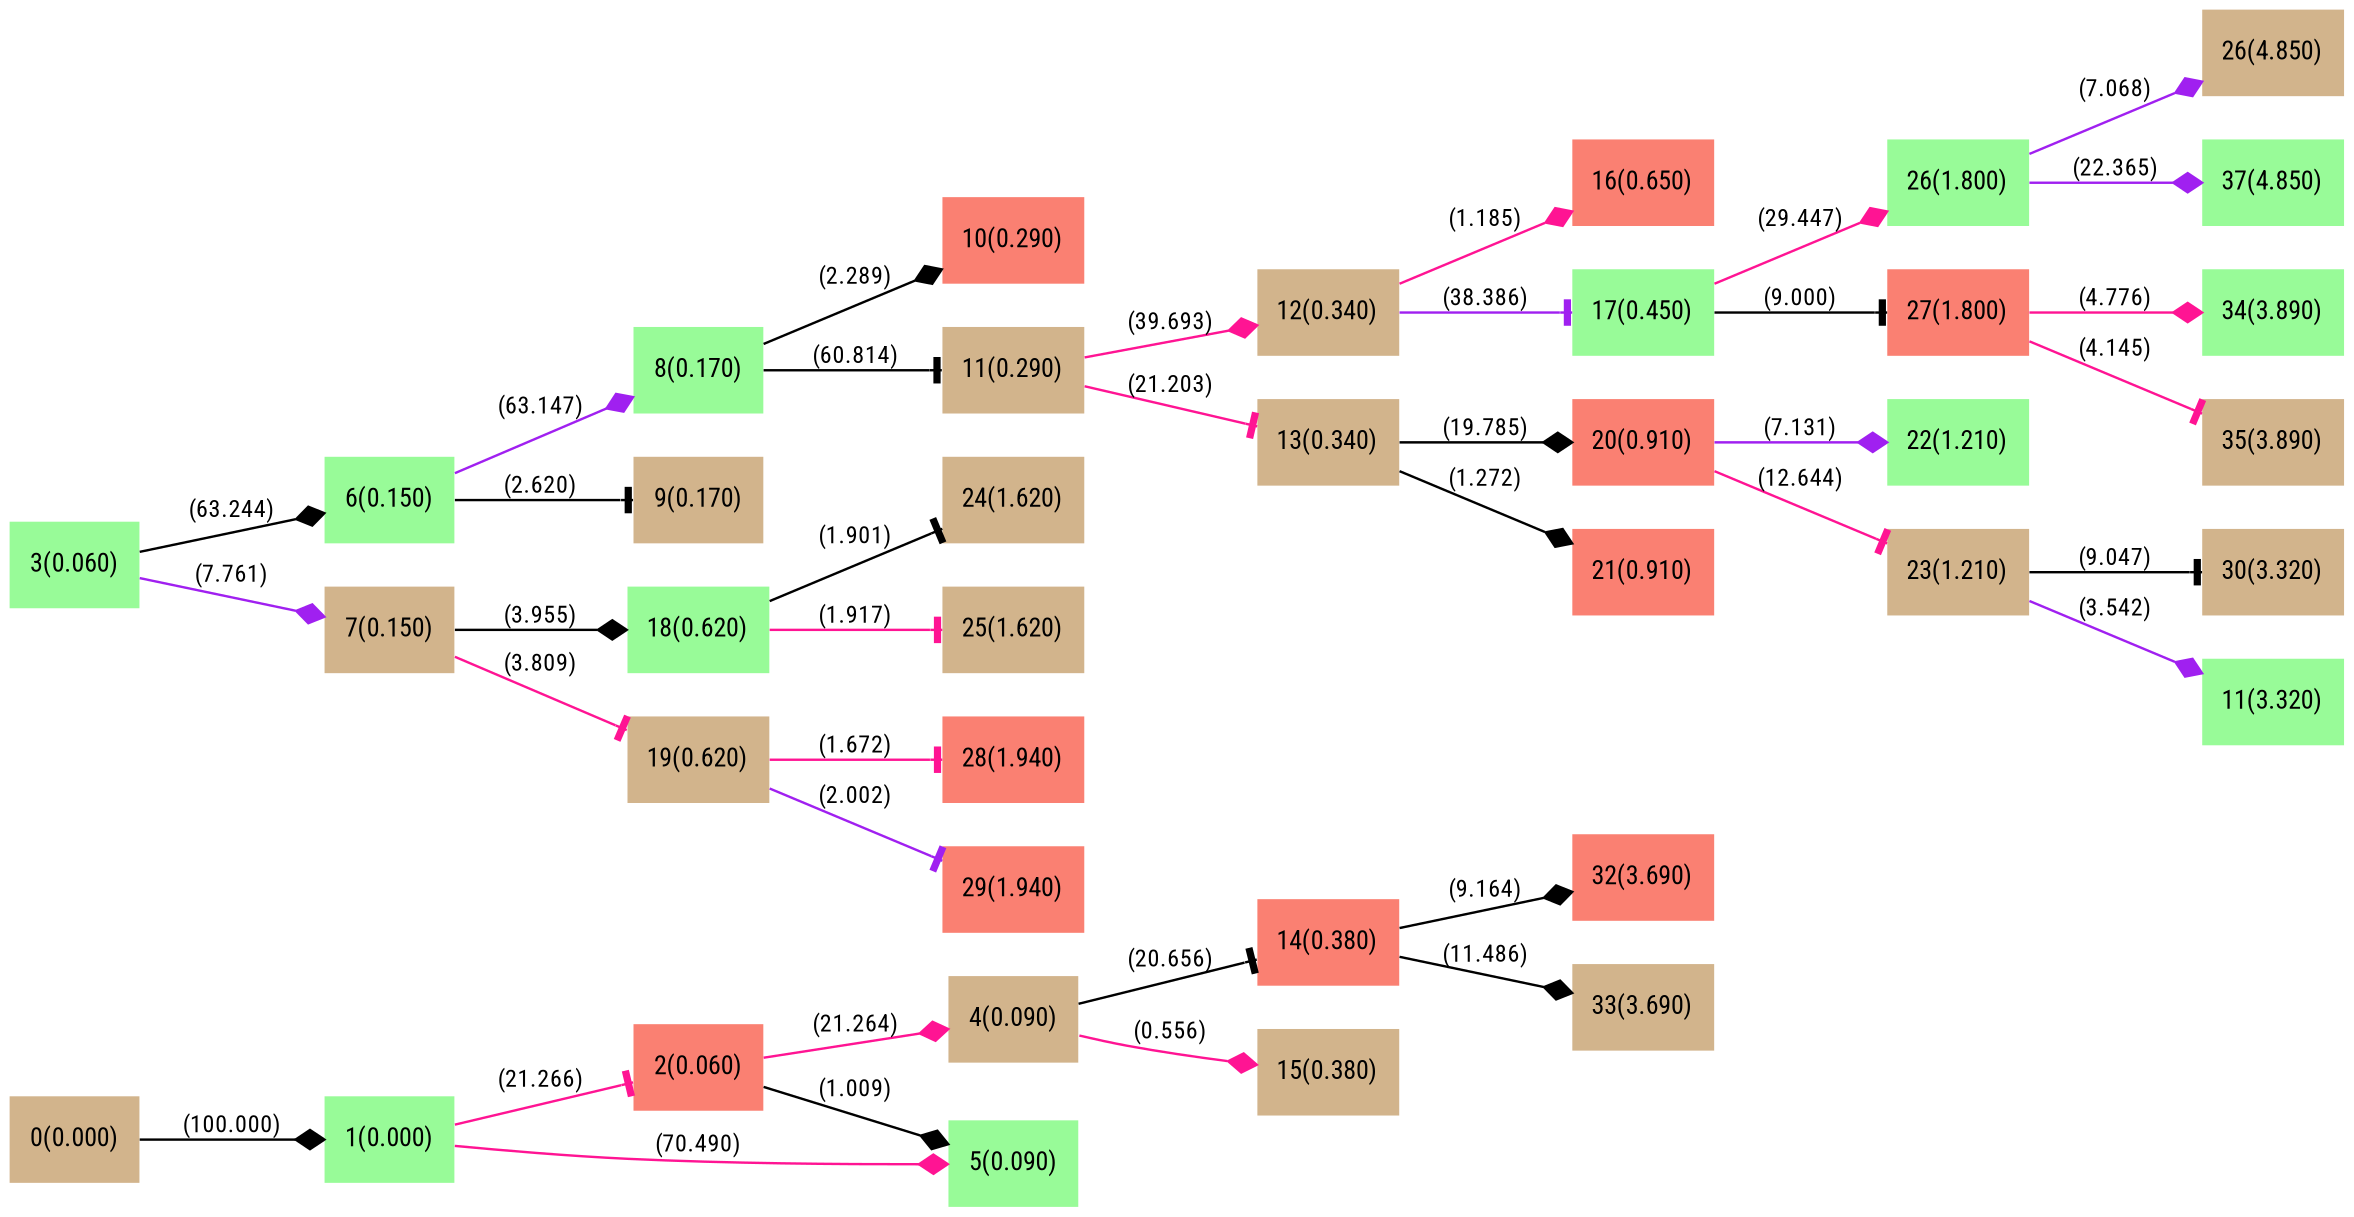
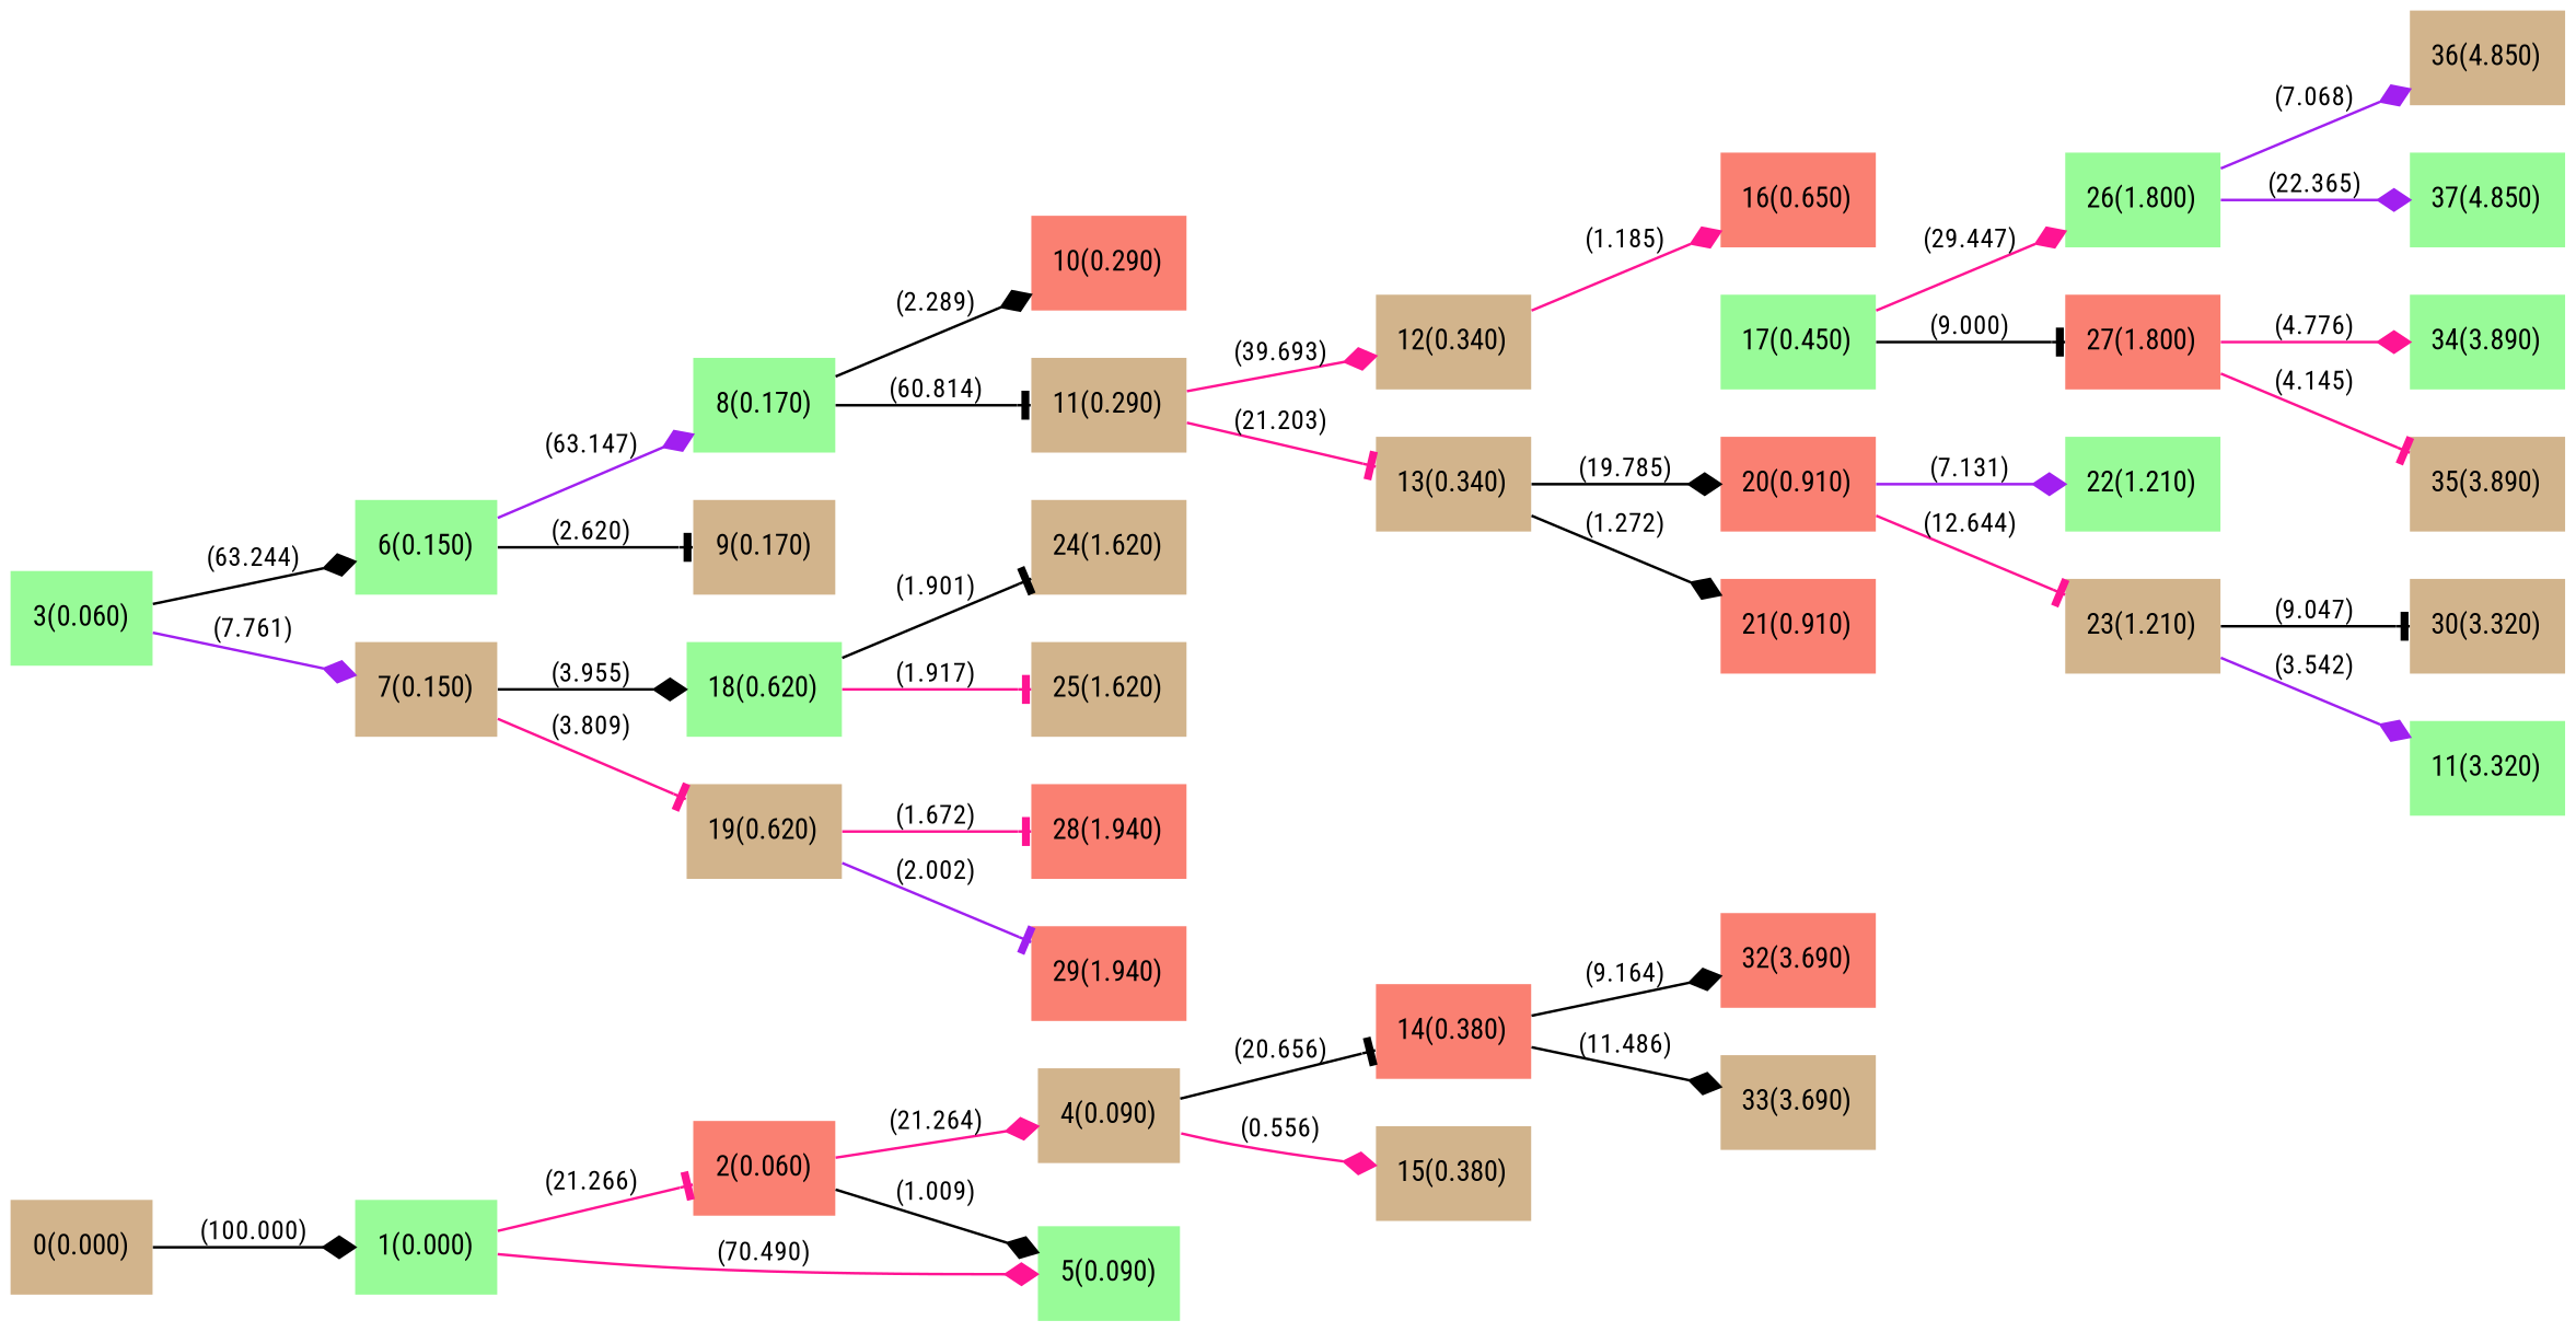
  digraph {
    fontname="Roboto Condensed"
    rankdir=LR
    node [fillcolor=tan fontname="Roboto Condensed" fontsize=11 shape=plaintext style=filled]
    edge [arrowhead=diamond color=black fontname="Roboto Condensed" fontsize=10]
    n1 [label="0(0.000)"]
    n2 [fillcolor=palegreen label="1(0.000)"]
    n3 [fillcolor=salmon label="2(0.060)"]
    n4 [fillcolor=palegreen label="5(0.090)"]
    n5 [label="4(0.090)"]
    n6 [fillcolor=palegreen label="3(0.060)"]
    n7 [fillcolor=palegreen label="6(0.150)"]
    n8 [label="7(0.150)"]
    n9 [fillcolor=salmon label="14(0.380)"]
    n10 [label="15(0.380)"]
    n11 [fillcolor=palegreen label="8(0.170)"]
    n12 [label="9(0.170)"]
    n13 [fillcolor=palegreen label="18(0.620)"]
    n14 [label="19(0.620)"]
    n15 [fillcolor=salmon label="32(3.690)"]
    n16 [label="33(3.690)"]
    n17 [fillcolor=salmon label="10(0.290)"]
    n18 [label="11(0.290)"]
    n19 [label="24(1.620)"]
    n20 [label="25(1.620)"]
    n21 [fillcolor=salmon label="28(1.940)"]
    n22 [fillcolor=salmon label="29(1.940)"]
    n23 [label="12(0.340)"]
    n24 [label="13(0.340)"]
    n25 [fillcolor=salmon label="16(0.650)"]
    n26 [fillcolor=palegreen label="17(0.450)"]
    n27 [fillcolor=salmon label="20(0.910)"]
    n28 [fillcolor=salmon label="21(0.910)"]
    n29 [fillcolor=palegreen label="26(1.800)"]
    n30 [fillcolor=salmon label="27(1.800)"]
    n31 [fillcolor=palegreen label="22(1.210)"]
    n32 [label="23(1.210)"]
-   n33 [label="26(4.850)"]
+   n33 [label="36(4.850)"]
    n34 [fillcolor=palegreen label="37(4.850)"]
    n35 [fillcolor=palegreen label="34(3.890)"]
    n36 [label="35(3.890)"]
    n37 [label="30(3.320)"]
    n38 [fillcolor=palegreen label="11(3.320)"]
    n1 -> n2 [label="(100.000)"]
    n2 -> n3 [arrowhead=tee color=deeppink label="(21.266)"]
    n2 -> n4 [color=deeppink label="(70.490)"]
    n3 -> n4 [label="(1.009)"]
    n3 -> n5 [color=deeppink label="(21.264)"]
    n5 -> n9 [arrowhead=tee label="(20.656)"]
    n5 -> n10 [color=deeppink label="(0.556)"]
    n6 -> n7 [label="(63.244)"]
    n6 -> n8 [color=purple label="(7.761)"]
    n7 -> n11 [color=purple label="(63.147)"]
    n7 -> n12 [arrowhead=tee label="(2.620)"]
    n8 -> n13 [label="(3.955)"]
    n8 -> n14 [arrowhead=tee color=deeppink label="(3.809)"]
    n9 -> n15 [label="(9.164)"]
    n9 -> n16 [label="(11.486)"]
    n11 -> n17 [label="(2.289)"]
    n11 -> n18 [arrowhead=tee label="(60.814)"]
    n13 -> n19 [arrowhead=tee label="(1.901)"]
    n13 -> n20 [arrowhead=tee color=deeppink label="(1.917)"]
    n14 -> n21 [arrowhead=tee color=deeppink label="(1.672)"]
    n14 -> n22 [arrowhead=tee color=purple label="(2.002)"]
    n18 -> n23 [color=deeppink label="(39.693)"]
    n18 -> n24 [arrowhead=tee color=deeppink label="(21.203)"]
    n23 -> n25 [color=deeppink label="(1.185)"]
-   n23 -> n26 [arrowhead=tee color=purple label="(38.386)"]
    n24 -> n27 [label="(19.785)"]
    n24 -> n28 [label="(1.272)"]
    n26 -> n29 [color=deeppink label="(29.447)"]
    n26 -> n30 [arrowhead=tee label="(9.000)"]
    n27 -> n31 [color=purple label="(7.131)"]
    n27 -> n32 [arrowhead=tee color=deeppink label="(12.644)"]
    n29 -> n33 [color=purple label="(7.068)"]
    n29 -> n34 [color=purple label="(22.365)"]
    n30 -> n35 [color=deeppink label="(4.776)"]
    n30 -> n36 [arrowhead=tee color=deeppink label="(4.145)"]
    n32 -> n37 [arrowhead=tee label="(9.047)"]
    n32 -> n38 [color=purple label="(3.542)"]
  }
